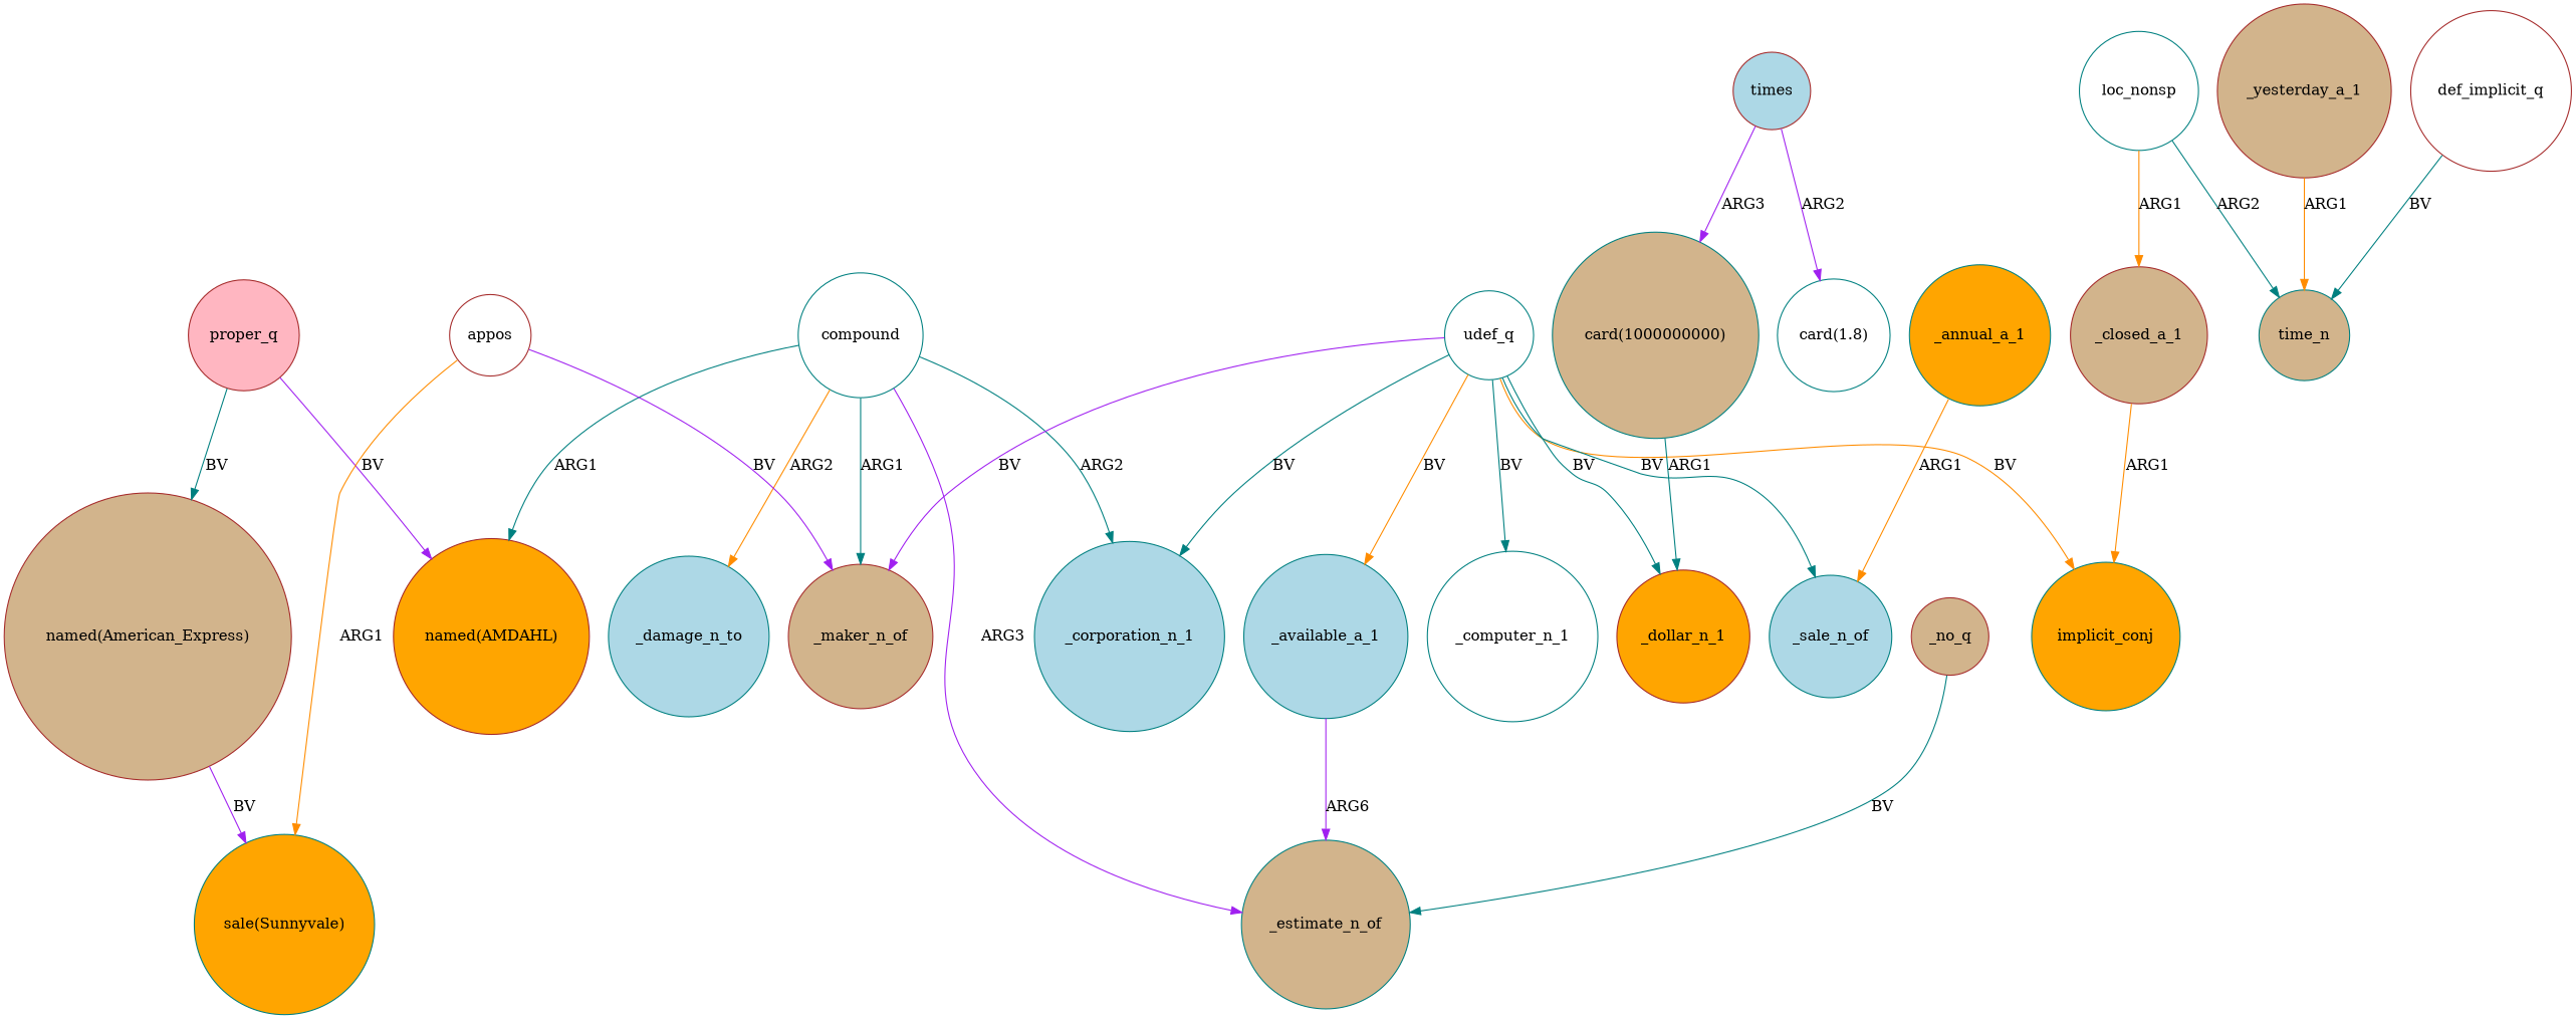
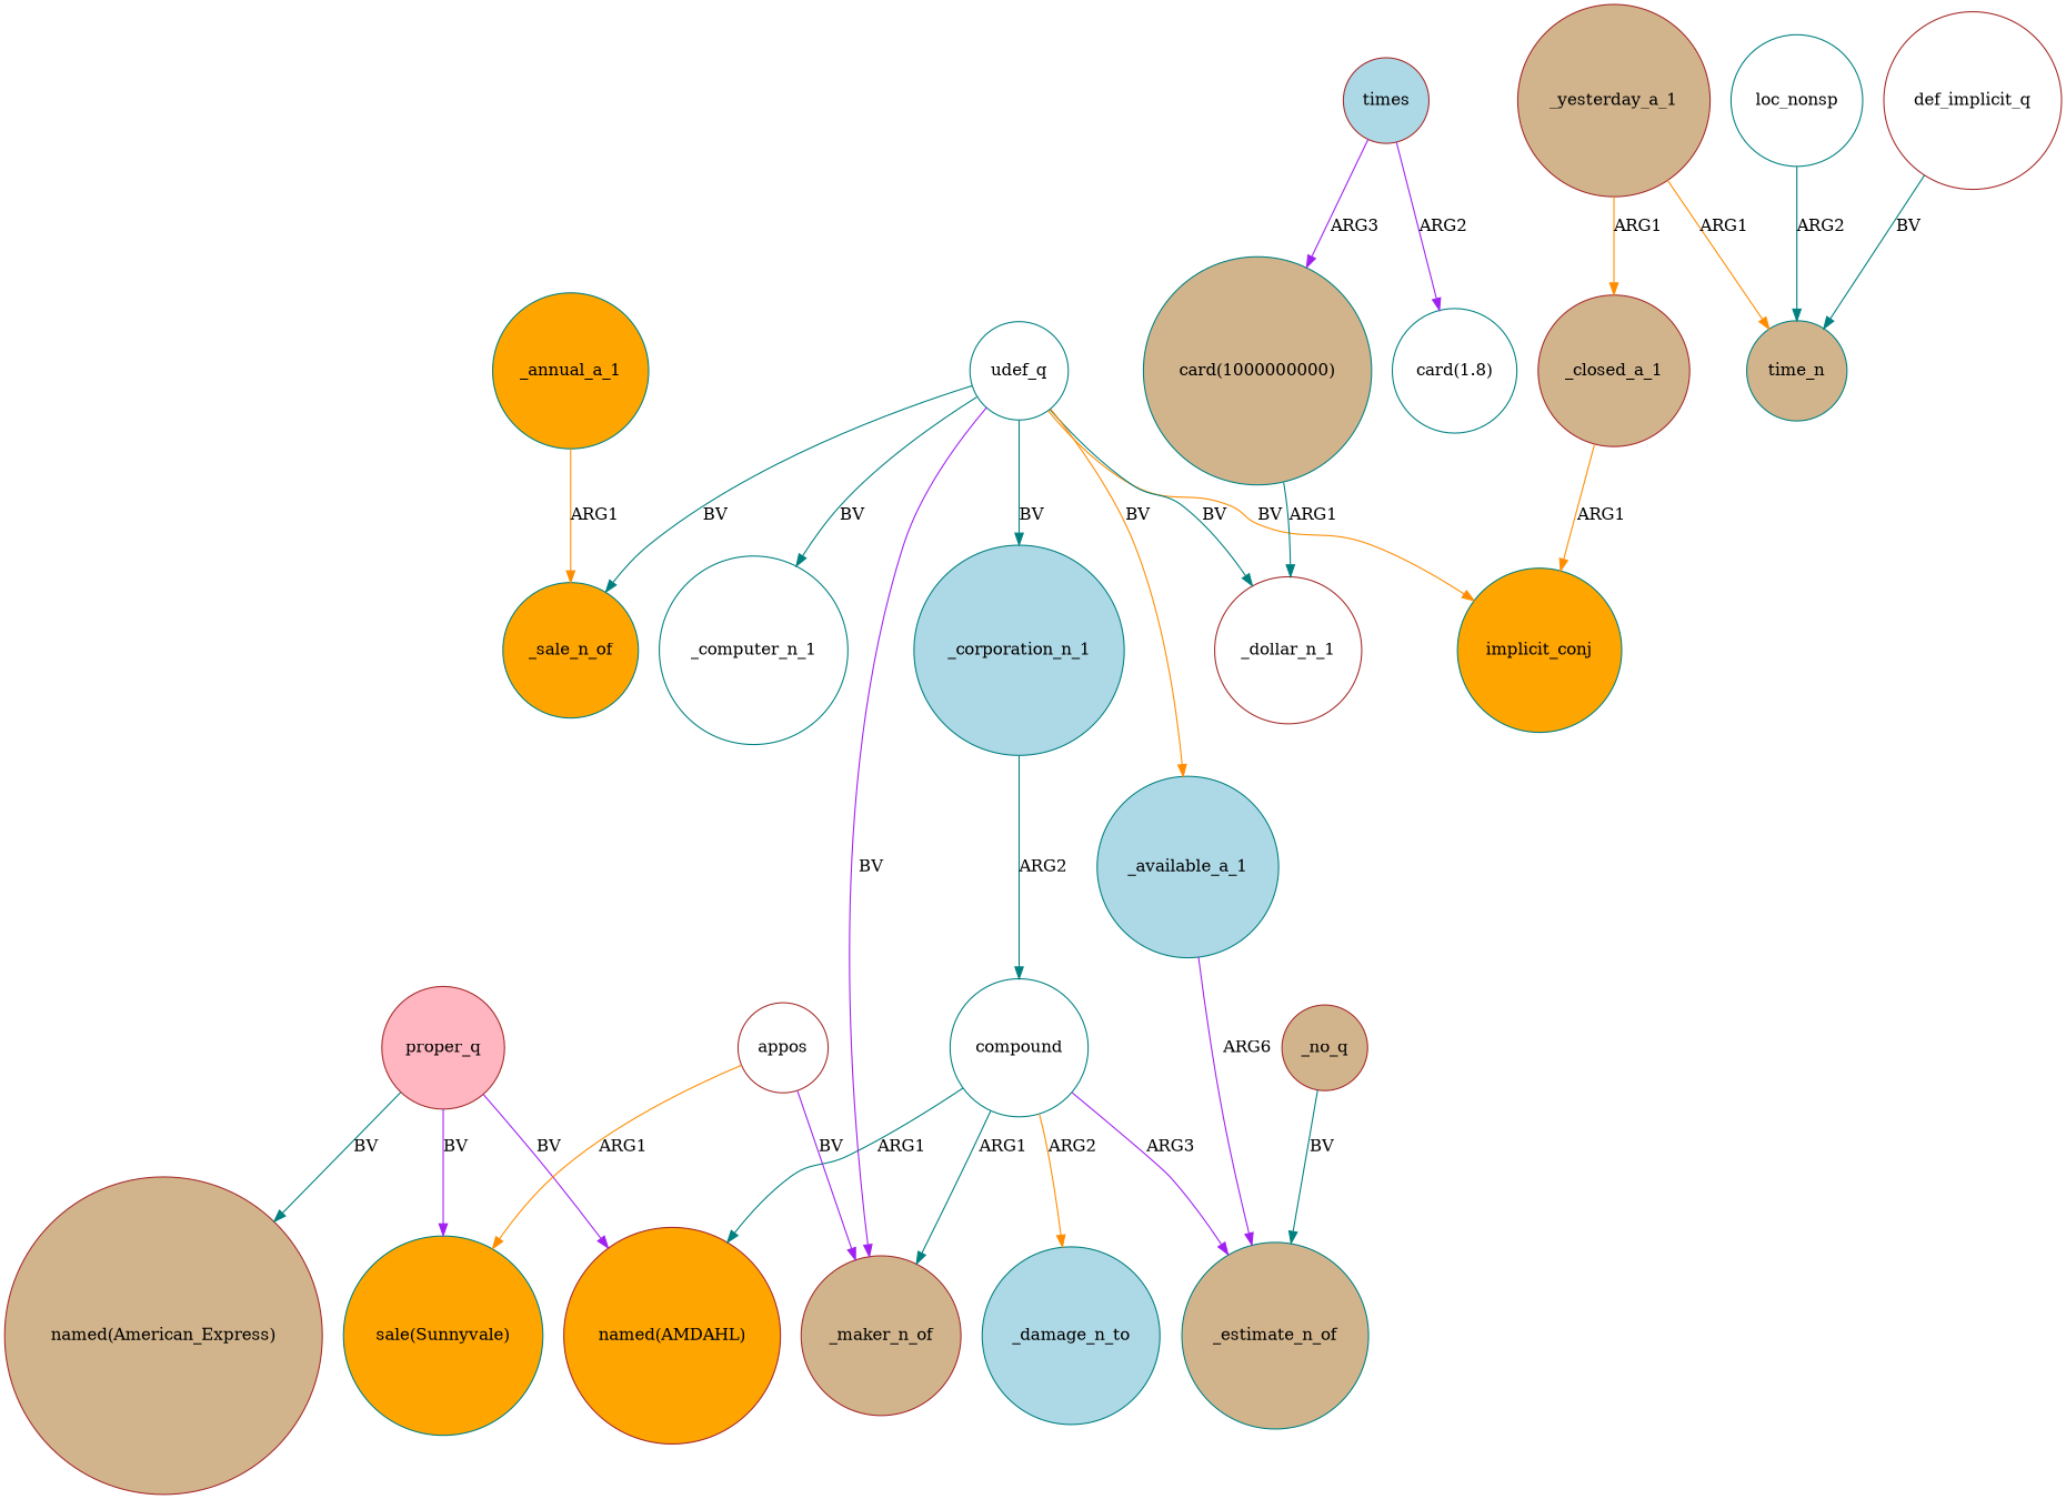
  digraph {
    node [color=teal fillcolor=tan shape=circle style=filled]
    edge [color=teal]
    _closed_a_1 [color=brown]
    implicit_conj [fillcolor=orange]
    _yesterday_a_1 [color=brown]
    time_n
    proper_q [color=brown fillcolor=lightpink]
    "named(AMDAHL)" [color=brown fillcolor=orange]
    n7 [fillcolor=orange label="sale(Sunnyvale)"]
    "named(American_Express)" [color=brown]
    compound [fillcolor=white]
    _estimate_n_of
    _corporation_n_1 [fillcolor=lightblue]
    _maker_n_of [color=brown]
    _damage_n_to [fillcolor=lightblue]
    udef_q [fillcolor=white]
    _computer_n_1 [fillcolor=white]
-   _sale_n_of [fillcolor=lightblue]
-   _dollar_n_1 [color=brown fillcolor=orange]
+   _sale_n_of [fillcolor=orange]
+   _dollar_n_1 [color=brown fillcolor=white]
    _available_a_1 [fillcolor=lightblue]
    _no_q [color=brown]
    appos [color=brown fillcolor=white]
    times [color=brown fillcolor=lightblue]
    "card(1000000000)"
    "card(1.8)" [fillcolor=white]
    loc_nonsp [fillcolor=white]
    _annual_a_1 [fillcolor=orange]
    def_implicit_q [color=brown fillcolor=white]
    _closed_a_1 -> implicit_conj [color=darkorange label=ARG1]
    _yesterday_a_1 -> time_n [color=darkorange label=ARG1]
    proper_q -> "named(AMDAHL)" [color=purple label=BV]
-   "named(American_Express)" -> n7 [color=purple label=BV]
+   proper_q -> n7 [color=purple label=BV]
    proper_q -> "named(American_Express)" [label=BV]
    compound -> "named(AMDAHL)" [label=ARG1]
    compound -> _estimate_n_of [color=purple label=ARG3]
-   compound -> _corporation_n_1 [label=ARG2]
+   _corporation_n_1 -> compound [label=ARG2]
    compound -> _maker_n_of [label=ARG1]
    compound -> _damage_n_to [color=darkorange label=ARG2]
    udef_q -> implicit_conj [color=darkorange label=BV]
    udef_q -> _corporation_n_1 [label=BV]
    udef_q -> _maker_n_of [color=purple label=BV]
    udef_q -> _computer_n_1 [label=BV]
    udef_q -> _sale_n_of [label=BV]
    udef_q -> _dollar_n_1 [label=BV]
    udef_q -> _available_a_1 [color=darkorange label=BV]
    _available_a_1 -> _estimate_n_of [color=purple label=ARG6]
    _no_q -> _estimate_n_of [label=BV]
    appos -> n7 [color=darkorange label=ARG1]
    appos -> _maker_n_of [color=purple label=BV]
    times -> "card(1000000000)" [color=purple label=ARG3]
    times -> "card(1.8)" [color=purple label=ARG2]
    "card(1000000000)" -> _dollar_n_1 [label=ARG1]
-   loc_nonsp -> _closed_a_1 [color=darkorange label=ARG1]
+   _yesterday_a_1 -> _closed_a_1 [color=darkorange label=ARG1]
    loc_nonsp -> time_n [label=ARG2]
    _annual_a_1 -> _sale_n_of [color=darkorange label=ARG1]
    def_implicit_q -> time_n [label=BV]
  }
